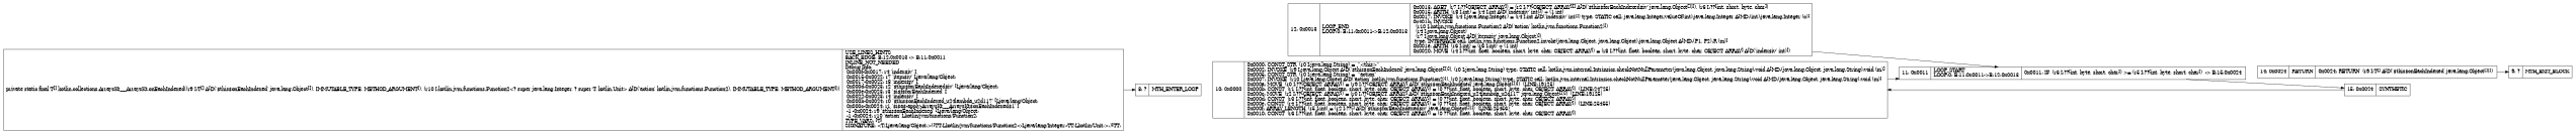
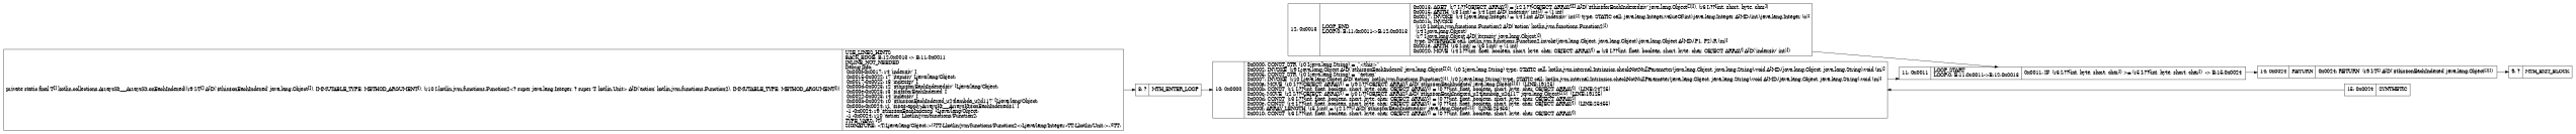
  digraph {
    rankdir=LR
    node [shape=record]
    n1 [label="{8\:\ ?|MTH_ENTER_LOOP\l}"]
    n2 [label="{10\:\ 0x0000|0x0000: CONST_STR  (r0 I:java.lang.String) =  \"\<this\>\" \l0x0002: INVOKE  (r9 I:java.lang.Object A[D('$this$onEachIndexed' java.lang.Object[])]), (r0 I:java.lang.String) type: STATIC call: kotlin.jvm.internal.Intrinsics.checkNotNullParameter(java.lang.Object, java.lang.String):void A[MD:(java.lang.Object, java.lang.String):void (m)]\l0x0005: CONST_STR  (r0 I:java.lang.String) =  \"action\" \l0x0007: INVOKE  (r10 I:java.lang.Object A[D('action' kotlin.jvm.functions.Function2)]), (r0 I:java.lang.String) type: STATIC call: kotlin.jvm.internal.Intrinsics.checkNotNullParameter(java.lang.Object, java.lang.String):void A[MD:(java.lang.Object, java.lang.String):void (m)]\l0x000a: MOVE  (r0 I:??[OBJECT, ARRAY]) = (r9 I:??[OBJECT, ARRAY] A[D('$this$onEachIndexed' java.lang.Object[])])  (LINE:19125)\l0x000b: CONST  (r1 I:??[int, float, boolean, short, byte, char, OBJECT, ARRAY]) = (0 ??[int, float, boolean, short, byte, char, OBJECT, ARRAY])  (LINE:24725)\l0x000c: MOVE  (r2 I:??[OBJECT, ARRAY]) = (r0 I:??[OBJECT, ARRAY] A[D('$this$onEachIndexed_u24lambda_u2d117' java.lang.Object[])])  (LINE:19125)\l0x000d: CONST  (r3 I:??[int, float, boolean, short, byte, char, OBJECT, ARRAY]) = (0 ??[int, float, boolean, short, byte, char, OBJECT, ARRAY]) \l0x000e: CONST  (r4 I:??[int, float, boolean, short, byte, char, OBJECT, ARRAY]) = (0 ??[int, float, boolean, short, byte, char, OBJECT, ARRAY])  (LINE:25455)\l0x000f: ARRAY_LENGTH  (r5 I:int) = (r2 I:??[] A[D('$this$forEachIndexed$iv' java.lang.Object[])])  (LINE:25456)\l0x0010: CONST  (r6 I:??[int, float, boolean, short, byte, char, OBJECT, ARRAY]) = (0 ??[int, float, boolean, short, byte, char, OBJECT, ARRAY]) \l}"]
    n3 [label="{11\:\ 0x0011|LOOP_START\lLOOP:0: B:11:0x0011\-\>B:12:0x0013\l|0x0011: IF  (r6 I:??[int, byte, short, char]) \>= (r5 I:??[int, byte, short, char])  \-\> B:15:0x0024 \l}"]
    n4 [label="{15\:\ 0x0024|SYNTHETIC\l}"]
-   n5 [label="{12\:\ 0x0013|LOOP_END\lLOOP:0: B:11:0x0011\-\>B:12:0x0013\l|0x0013: AGET  (r7 I:??[OBJECT, ARRAY]) = (r2 I:??[OBJECT, ARRAY][] A[D('$this$forEachIndexed$iv' java.lang.Object[])]), (r6 I:??[int, short, byte, char]) \l0x0015: ARITH  (r8 I:int) = (r4 I:int A[D('index$iv' int)]) + (1 int) \l0x0017: INVOKE  (r4 I:java.lang.Integer) = (r4 I:int A[D('index$iv' int)]) type: STATIC call: java.lang.Integer.valueOf(int):java.lang.Integer A[MD:(int):java.lang.Integer (c)]\l0x401b: INVOKE  \l  (r10 I:kotlin.jvm.functions.Function2 A[D('action' kotlin.jvm.functions.Function2)])\l  (r4 I:java.lang.Object)\l  (r7 I:java.lang.Object A[D('item$iv' java.lang.Object)])\l type: INTERFACE call: kotlin.jvm.functions.Function2.invoke(java.lang.Object, java.lang.Object):java.lang.Object A[MD:(P1, P2):R (m)]\l0x001e: ARITH  (r6 I:int) = (r6 I:int) + (1 int) \l0x0020: MOVE  (r4 I:??[int, float, boolean, short, byte, char, OBJECT, ARRAY]) = (r8 I:??[int, float, boolean, short, byte, char, OBJECT, ARRAY] A[D('index$iv' int)]) \l}"]
+   n5 [label="{12\:\ 0x0013|LOOP_END\lLOOP:0: B:11:0x0011\-\>B:12:0x0013\l|0x0013: AGET  (r7 I:??[OBJECT, ARRAY]) = (r2 I:??[OBJECT, ARRAY][] A[D('$this$forEachIndexed$iv' java.lang.Object[])]), (r6 I:??[int, short, byte, char]) \l0x0015: ARITH  (r8 I:int) = (r4 I:int A[D('index$iv' int)]) + (1 int) \l0x0017: INVOKE  (r4 I:java.lang.Integer) = (r4 I:int A[D('index$iv' int)]) type: STATIC call: java.lang.Integer.valueOf(int):java.lang.Integer A[MD:(int):java.lang.Integer (c)]\l0x001b: INVOKE  \l  (r10 I:kotlin.jvm.functions.Function2 A[D('action' kotlin.jvm.functions.Function2)])\l  (r4 I:java.lang.Object)\l  (r7 I:java.lang.Object A[D('item$iv' java.lang.Object)])\l type: INTERFACE call: kotlin.jvm.functions.Function2.invoke(java.lang.Object, java.lang.Object):java.lang.Object A[MD:(P1, P2):R (m)]\l0x001e: ARITH  (r6 I:int) = (r6 I:int) + (1 int) \l0x0020: MOVE  (r4 I:??[int, float, boolean, short, byte, char, OBJECT, ARRAY]) = (r8 I:??[int, float, boolean, short, byte, char, OBJECT, ARRAY] A[D('index$iv' int)]) \l}"]
    n6 [label="{14\:\ 0x0024|RETURN\l|0x0024: RETURN  (r9 I:T[] A[D('$this$onEachIndexed' java.lang.Object[])]) \l}"]
    n7 [label="{9\:\ ?|MTH_EXIT_BLOCK\l}"]
    n8 [label="{private static final T[] kotlin.collections.ArraysKt___ArraysKt.onEachIndexed((r9 I:T[] A[D('$this$onEachIndexed' java.lang.Object[]), IMMUTABLE_TYPE, METHOD_ARGUMENT]), (r10 I:kotlin.jvm.functions.Function2\<? super java.lang.Integer, ? super T, kotlin.Unit\> A[D('action' kotlin.jvm.functions.Function2), IMMUTABLE_TYPE, METHOD_ARGUMENT]))  | USE_LINES_HINTS\lBACK_EDGE: B:12:0x0013 \-\> B:11:0x0011\lINLINE_NOT_NEEDED\lDebug Info:\l  0x000f\-0x0017: r4 'index$iv' I\l  0x0015\-0x0022: r7 'item$iv' Ljava\/lang\/Object;\l  0x0017\-0x0022: r8 'index$iv' I\l  0x000d\-0x0023: r2 '$this$forEachIndexed$iv' [Ljava\/lang\/Object;\l  0x000e\-0x0023: r3 '$i$f$forEachIndexed' I\l  0x0022\-0x0023: r4 'index$iv' I\l  0x000b\-0x0024: r0 '$this$onEachIndexed_u24lambda_u2d117' [Ljava\/lang\/Object;\l  0x000c\-0x0024: r1 '$i$a$\-apply\-ArraysKt___ArraysKt$onEachIndexed$1' I\l  \-1 \-0x0024: r9 '$this$onEachIndexed' [Ljava\/lang\/Object;\l  \-1 \-0x0024: r10 'action' Lkotlin\/jvm\/functions\/Function2;\lTYPE_VARS: [T]\lSIGNATURE: \<T:Ljava\/lang\/Object;\>([TT;Lkotlin\/jvm\/functions\/Function2\<\-Ljava\/lang\/Integer;\-TT;Lkotlin\/Unit;\>;)[TT;\l}"]
+   n1 -> n2
    n2 -> n3
-   n3 -> n4
+   n3 -> n6
    n4 -> n2
    n5 -> n3
    n6 -> n7
    n8 -> n1
  }
